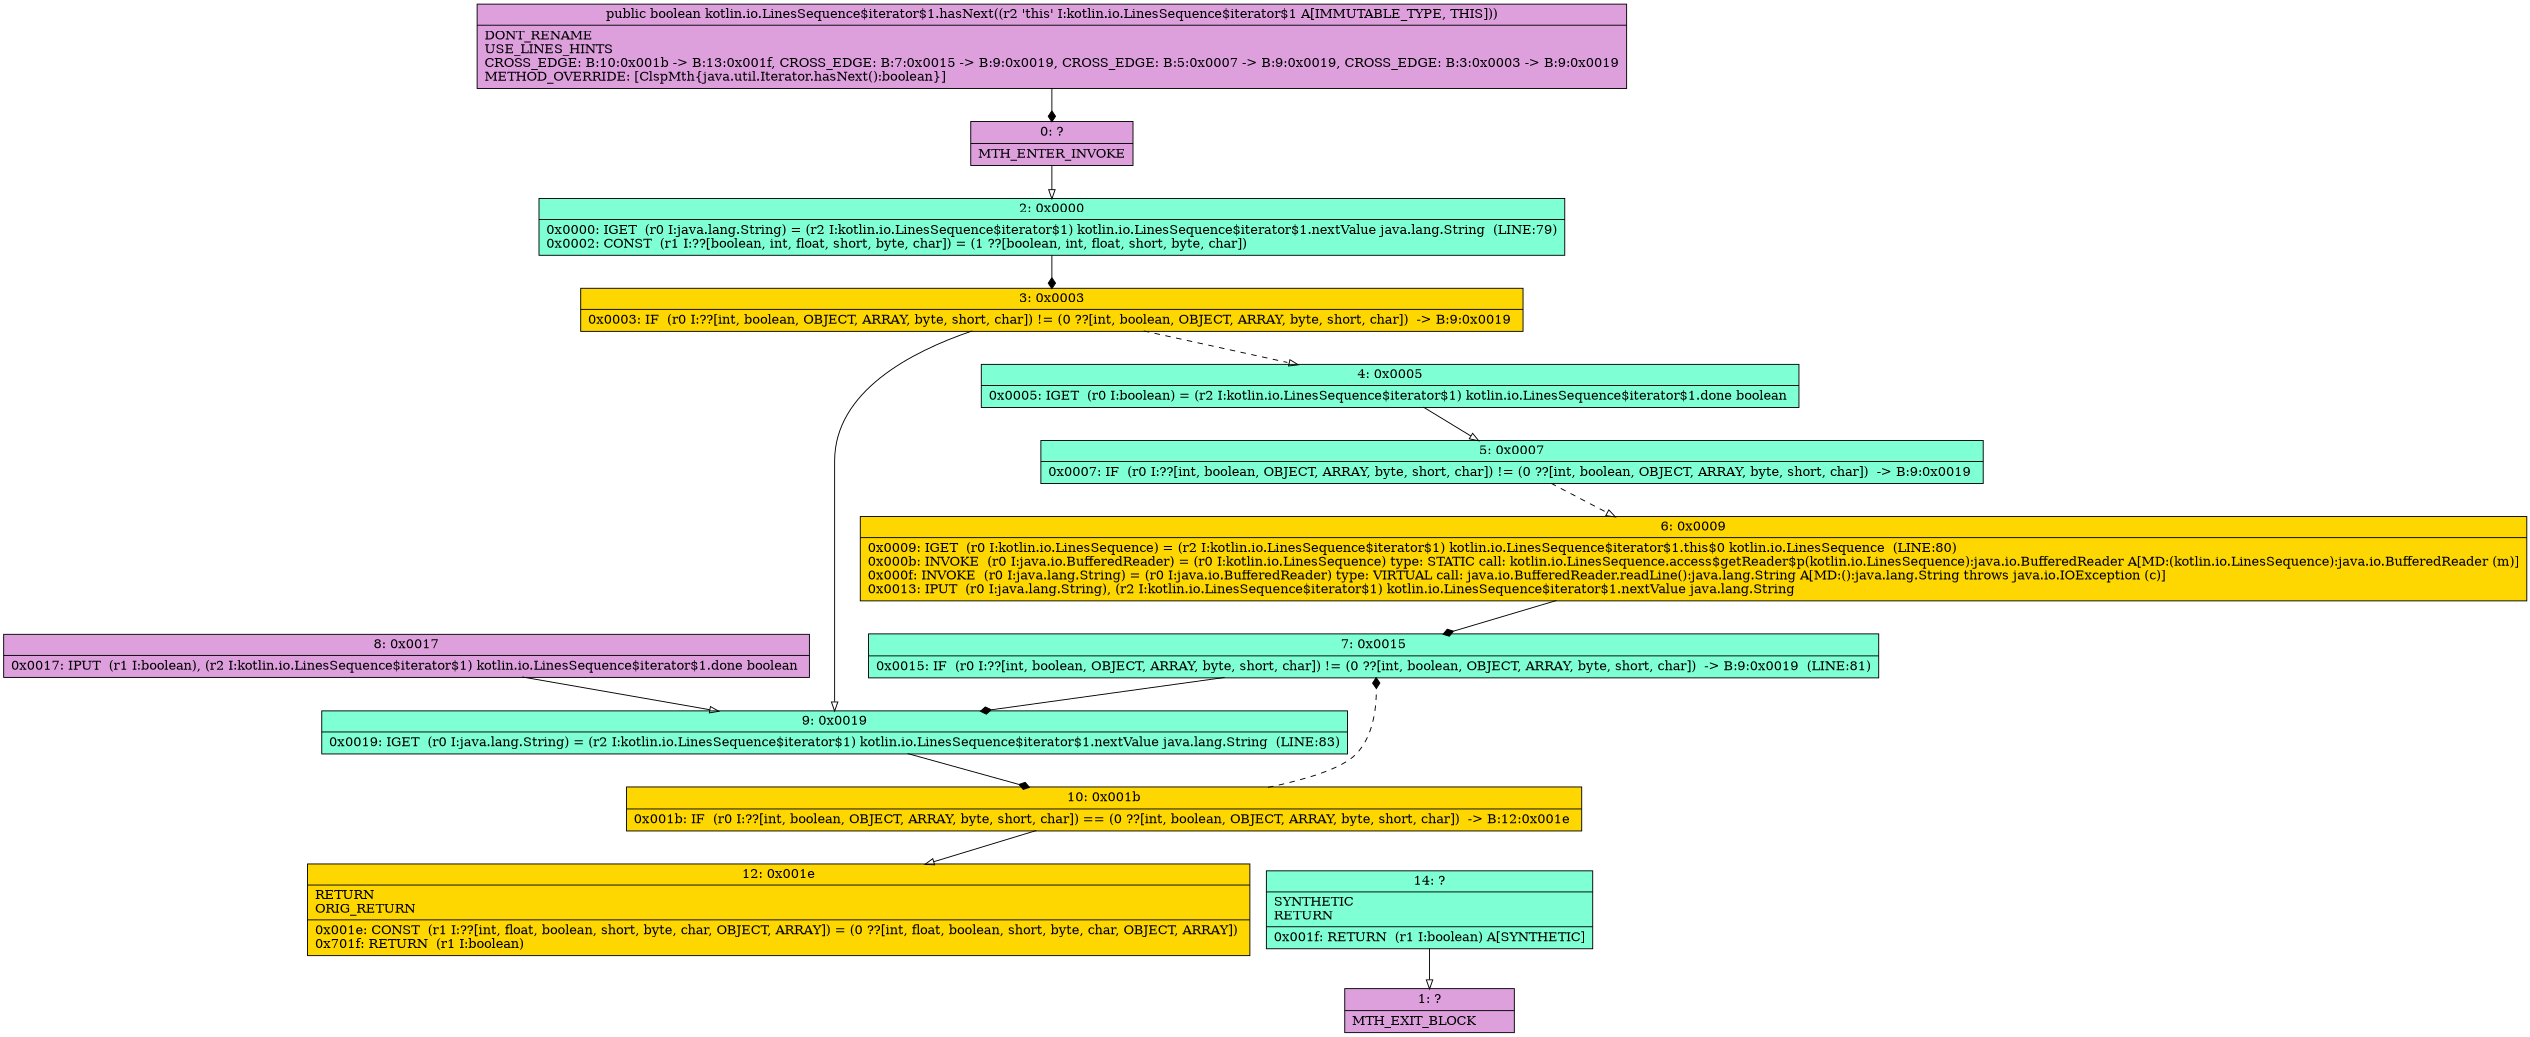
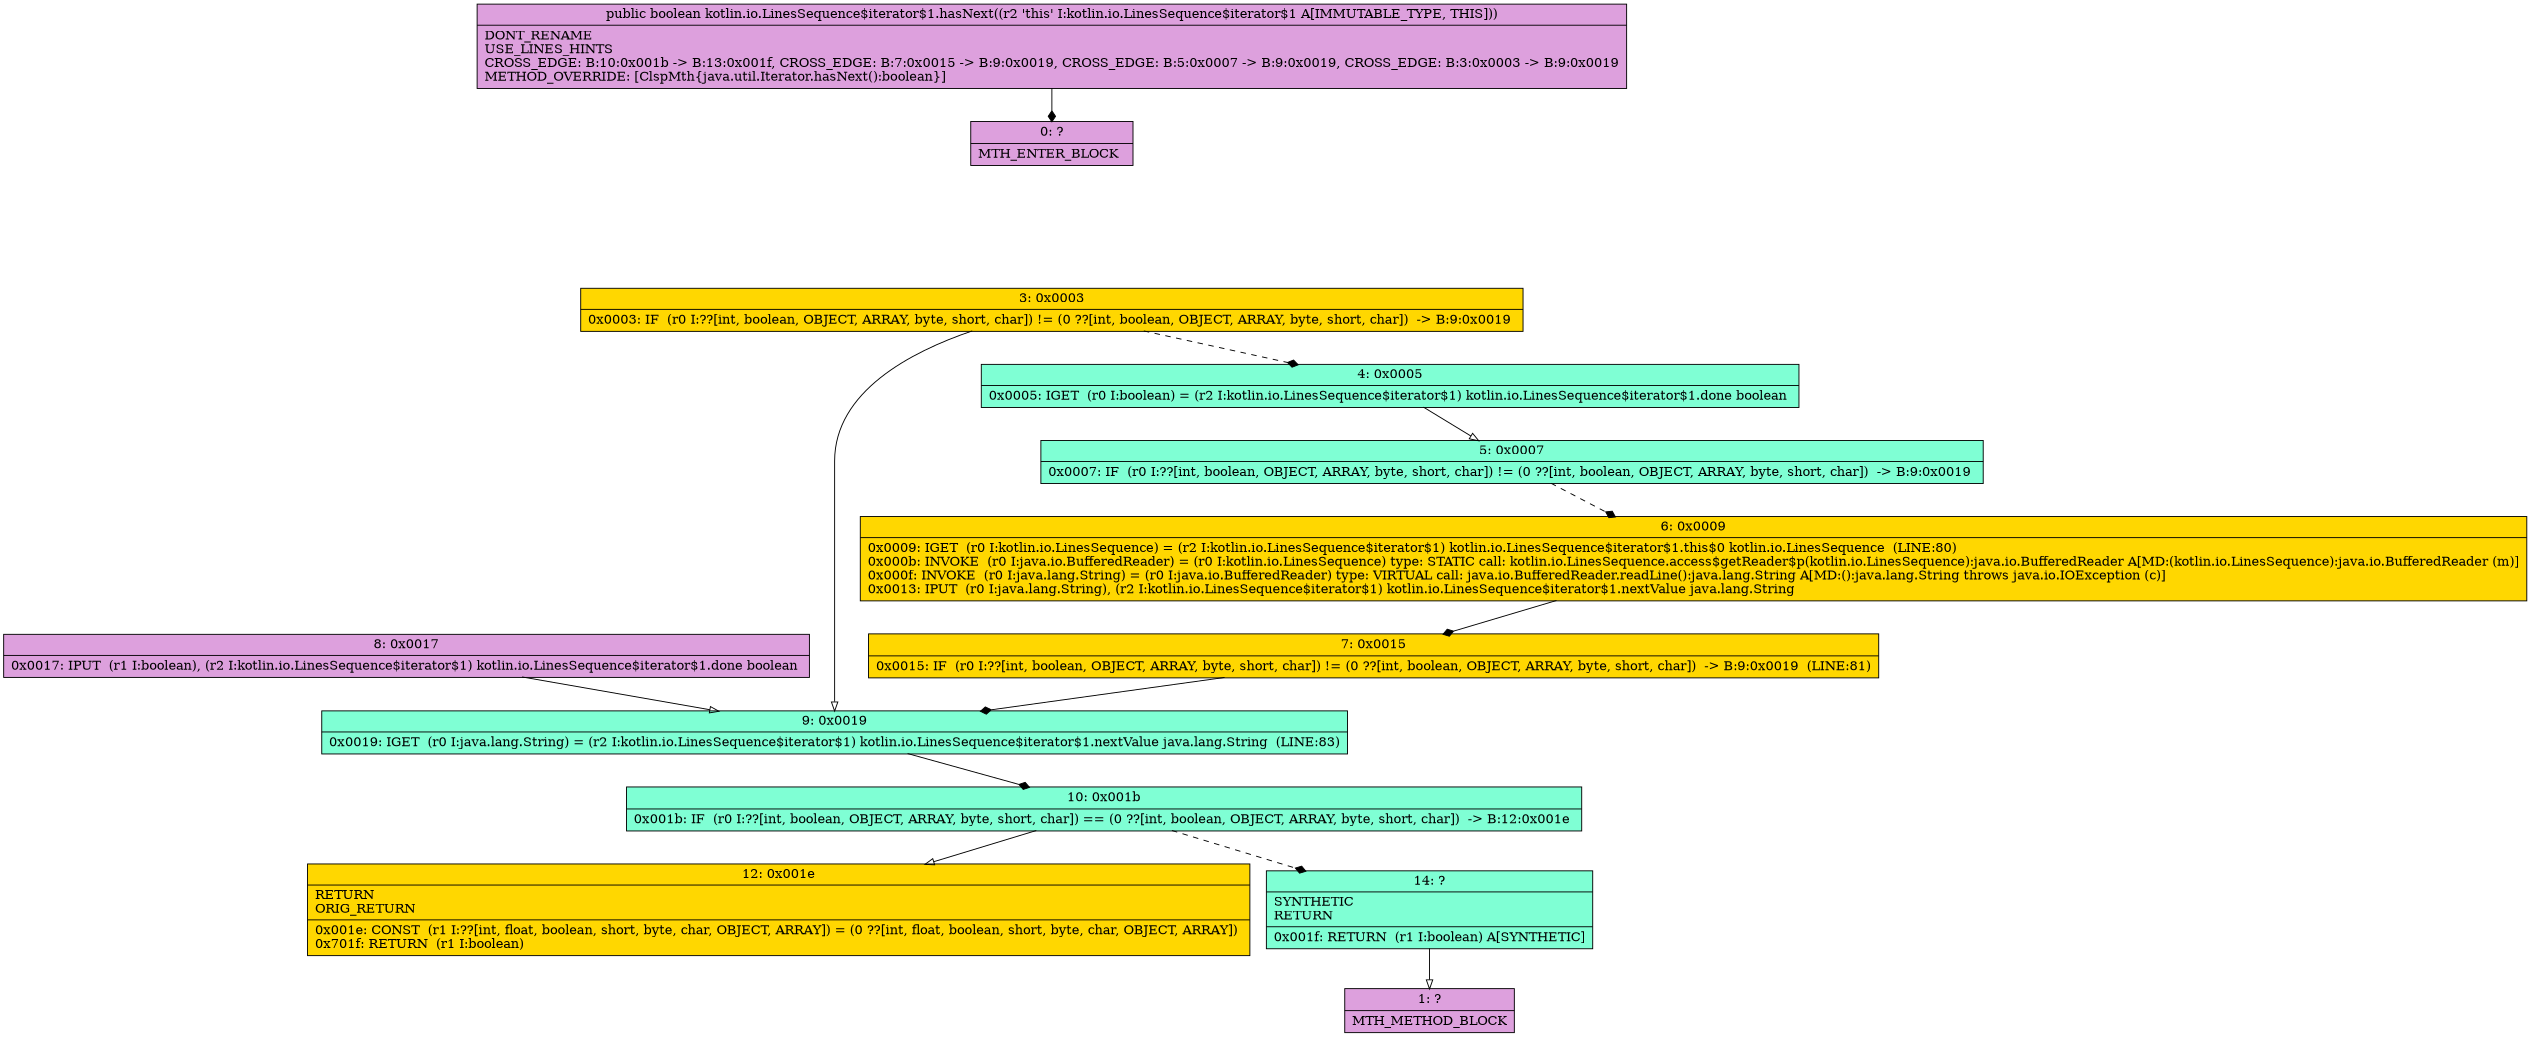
  digraph {
    node [fillcolor=aquamarine shape=record style=filled]
    edge [arrowhead=diamond]
-   n1 [fillcolor=plum label="{0\:\ ?|MTH_ENTER_INVOKE\l}"]
-   n2 [label="{2\:\ 0x0000|0x0000: IGET  (r0 I:java.lang.String) = (r2 I:kotlin.io.LinesSequence$iterator$1) kotlin.io.LinesSequence$iterator$1.nextValue java.lang.String  (LINE:79)\l0x0002: CONST  (r1 I:??[boolean, int, float, short, byte, char]) = (1 ??[boolean, int, float, short, byte, char]) \l}"]
+   n1 [fillcolor=plum label="{0\:\ ?|MTH_ENTER_BLOCK\l}"]
    n3 [fillcolor=gold label="{3\:\ 0x0003|0x0003: IF  (r0 I:??[int, boolean, OBJECT, ARRAY, byte, short, char]) != (0 ??[int, boolean, OBJECT, ARRAY, byte, short, char])  \-\> B:9:0x0019 \l}"]
    n4 [label="{4\:\ 0x0005|0x0005: IGET  (r0 I:boolean) = (r2 I:kotlin.io.LinesSequence$iterator$1) kotlin.io.LinesSequence$iterator$1.done boolean \l}"]
    n5 [label="{9\:\ 0x0019|0x0019: IGET  (r0 I:java.lang.String) = (r2 I:kotlin.io.LinesSequence$iterator$1) kotlin.io.LinesSequence$iterator$1.nextValue java.lang.String  (LINE:83)\l}"]
    n6 [label="{5\:\ 0x0007|0x0007: IF  (r0 I:??[int, boolean, OBJECT, ARRAY, byte, short, char]) != (0 ??[int, boolean, OBJECT, ARRAY, byte, short, char])  \-\> B:9:0x0019 \l}"]
-   n7 [fillcolor=gold label="{10\:\ 0x001b|0x001b: IF  (r0 I:??[int, boolean, OBJECT, ARRAY, byte, short, char]) == (0 ??[int, boolean, OBJECT, ARRAY, byte, short, char])  \-\> B:12:0x001e \l}"]
+   n7 [label="{10\:\ 0x001b|0x001b: IF  (r0 I:??[int, boolean, OBJECT, ARRAY, byte, short, char]) == (0 ??[int, boolean, OBJECT, ARRAY, byte, short, char])  \-\> B:12:0x001e \l}"]
    n8 [fillcolor=gold label="{6\:\ 0x0009|0x0009: IGET  (r0 I:kotlin.io.LinesSequence) = (r2 I:kotlin.io.LinesSequence$iterator$1) kotlin.io.LinesSequence$iterator$1.this$0 kotlin.io.LinesSequence  (LINE:80)\l0x000b: INVOKE  (r0 I:java.io.BufferedReader) = (r0 I:kotlin.io.LinesSequence) type: STATIC call: kotlin.io.LinesSequence.access$getReader$p(kotlin.io.LinesSequence):java.io.BufferedReader A[MD:(kotlin.io.LinesSequence):java.io.BufferedReader (m)]\l0x000f: INVOKE  (r0 I:java.lang.String) = (r0 I:java.io.BufferedReader) type: VIRTUAL call: java.io.BufferedReader.readLine():java.lang.String A[MD:():java.lang.String throws java.io.IOException (c)]\l0x0013: IPUT  (r0 I:java.lang.String), (r2 I:kotlin.io.LinesSequence$iterator$1) kotlin.io.LinesSequence$iterator$1.nextValue java.lang.String \l}"]
-   n9 [label="{7\:\ 0x0015|0x0015: IF  (r0 I:??[int, boolean, OBJECT, ARRAY, byte, short, char]) != (0 ??[int, boolean, OBJECT, ARRAY, byte, short, char])  \-\> B:9:0x0019  (LINE:81)\l}"]
+   n9 [fillcolor=gold label="{7\:\ 0x0015|0x0015: IF  (r0 I:??[int, boolean, OBJECT, ARRAY, byte, short, char]) != (0 ??[int, boolean, OBJECT, ARRAY, byte, short, char])  \-\> B:9:0x0019  (LINE:81)\l}"]
    n10 [fillcolor=plum label="{8\:\ 0x0017|0x0017: IPUT  (r1 I:boolean), (r2 I:kotlin.io.LinesSequence$iterator$1) kotlin.io.LinesSequence$iterator$1.done boolean \l}"]
    n11 [fillcolor=gold label="{12\:\ 0x001e|RETURN\lORIG_RETURN\l|0x001e: CONST  (r1 I:??[int, float, boolean, short, byte, char, OBJECT, ARRAY]) = (0 ??[int, float, boolean, short, byte, char, OBJECT, ARRAY]) \l0x701f: RETURN  (r1 I:boolean) \l}"]
    n12 [label="{14\:\ ?|SYNTHETIC\lRETURN\l|0x001f: RETURN  (r1 I:boolean) A[SYNTHETIC]\l}"]
-   n13 [fillcolor=plum label="{1\:\ ?|MTH_EXIT_BLOCK\l}"]
+   n13 [fillcolor=plum label="{1\:\ ?|MTH_METHOD_BLOCK\l}"]
    n14 [fillcolor=plum label="{public boolean kotlin.io.LinesSequence$iterator$1.hasNext((r2 'this' I:kotlin.io.LinesSequence$iterator$1 A[IMMUTABLE_TYPE, THIS]))  | DONT_RENAME\lUSE_LINES_HINTS\lCROSS_EDGE: B:10:0x001b \-\> B:13:0x001f, CROSS_EDGE: B:7:0x0015 \-\> B:9:0x0019, CROSS_EDGE: B:5:0x0007 \-\> B:9:0x0019, CROSS_EDGE: B:3:0x0003 \-\> B:9:0x0019\lMETHOD_OVERRIDE: [ClspMth\{java.util.Iterator.hasNext():boolean\}]\l}"]
-   n1 -> n2 [arrowhead=onormal]
-   n2 -> n3
-   n3 -> n4 [arrowhead=onormal style=dashed]
+   n3 -> n4 [style=dashed]
    n3 -> n5 [arrowhead=onormal]
    n4 -> n6 [arrowhead=onormal]
    n5 -> n7
-   n6 -> n8 [arrowhead=onormal style=dashed]
+   n6 -> n8 [style=dashed]
    n7 -> n11 [arrowhead=onormal]
-   n7 -> n9 [style=dashed]
+   n7 -> n12 [style=dashed]
    n8 -> n9
    n9 -> n5
    n10 -> n5 [arrowhead=onormal]
    n12 -> n13 [arrowhead=onormal]
    n14 -> n1
  }
